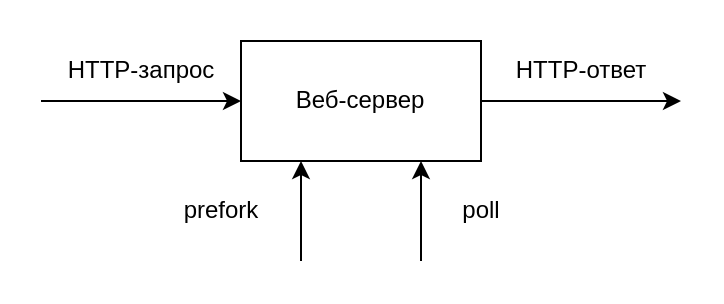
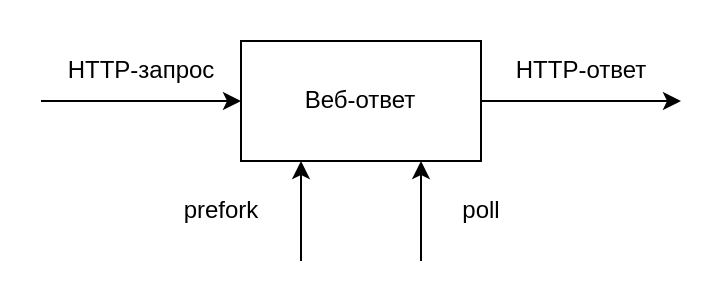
  <mxCell id="0" />
  <mxCell id="1" parent="0" />
- <mxCell id="2" value="Веб-сервер" style="rounded=0;whiteSpace=wrap;html=1;" parent="1" vertex="1"><mxGeometry x="120" y="20" width="120" height="60" as="geometry" /></mxCell>
+ <mxCell id="2" value="Веб-ответ" style="rounded=0;whiteSpace=wrap;html=1;" parent="1" vertex="1"><mxGeometry x="120" y="20" width="120" height="60" as="geometry" /></mxCell>
  <mxCell id="3" value="" style="endArrow=classic;html=1;rounded=0;" parent="1" target="2" edge="1"><mxGeometry width="50" height="50" relative="1" as="geometry"><mxPoint x="20" y="50" as="sourcePoint" /><mxPoint x="90" y="0" as="targetPoint" /></mxGeometry></mxCell>
  <mxCell id="4" value="" style="endArrow=classic;html=1;rounded=0;exitX=1;exitY=0.5;exitDx=0;exitDy=0;" parent="1" source="2" edge="1"><mxGeometry width="50" height="50" relative="1" as="geometry"><mxPoint x="250" y="49.5" as="sourcePoint" /><mxPoint x="340" y="50" as="targetPoint" /></mxGeometry></mxCell>
  <mxCell id="5" value="" style="endArrow=classic;html=1;rounded=0;entryX=0.25;entryY=1;entryDx=0;entryDy=0;" parent="1" target="2" edge="1"><mxGeometry width="50" height="50" relative="1" as="geometry"><mxPoint x="150" y="130" as="sourcePoint" /><mxPoint x="220" y="120" as="targetPoint" /></mxGeometry></mxCell>
  <mxCell id="6" value="" style="endArrow=classic;html=1;rounded=0;entryX=0.75;entryY=1;entryDx=0;entryDy=0;" parent="1" target="2" edge="1"><mxGeometry width="50" height="50" relative="1" as="geometry"><mxPoint x="210" y="130" as="sourcePoint" /><mxPoint x="210" y="90" as="targetPoint" /></mxGeometry></mxCell>
  <mxCell id="7" value="HTTP-запрос" style="text;html=1;align=center;verticalAlign=middle;resizable=0;points=[];autosize=1;strokeColor=none;fillColor=none;" parent="1" vertex="1"><mxGeometry x="20" y="20" width="100" height="30" as="geometry" /></mxCell>
  <mxCell id="8" value="HTTP-ответ" style="text;html=1;align=center;verticalAlign=middle;resizable=0;points=[];autosize=1;strokeColor=none;fillColor=none;" parent="1" vertex="1"><mxGeometry x="245" y="20" width="90" height="30" as="geometry" /></mxCell>
  <mxCell id="9" value="poll" style="text;html=1;align=center;verticalAlign=middle;resizable=0;points=[];autosize=1;strokeColor=none;fillColor=none;" parent="1" vertex="1"><mxGeometry x="220" y="90" width="40" height="30" as="geometry" /></mxCell>
  <mxCell id="10" value="prefork" style="text;html=1;align=center;verticalAlign=middle;resizable=0;points=[];autosize=1;strokeColor=none;fillColor=none;" parent="1" vertex="1"><mxGeometry x="80" y="90" width="60" height="30" as="geometry" /></mxCell>
